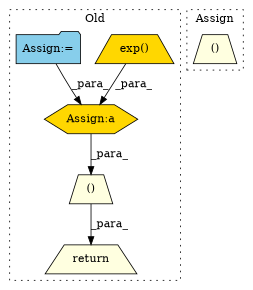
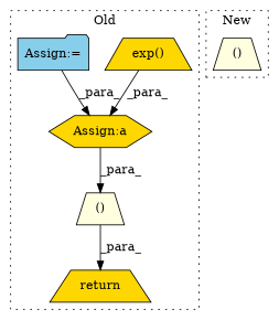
  digraph {
    node [a=54 fillcolor=gold l=11 shape=trapezium style=filled]
    n1 [a=75 l="10,1" label="exp()" s="2356,2378"]
    n2 [fillcolor=lightyellow label="()" s=2502]
    n3 [a=68 fillcolor=skyblue l=3 label="Assign:=" s=2235 shape=folder]
    n4 [a=82 l=3 label="Assign:a" s=2467 shape=hexagon]
-   n5 [a=93 fillcolor=lightyellow l=7 label=return s=2447]
+   n5 [a=93 l=7 label=return s=2447]
    n6 [fillcolor=lightyellow label="()" s=2526]
    subgraph cluster_1 {
      label=Old
      style=dotted
      n1
      n2
      n3
      n4
      n5
    }
    subgraph cluster_2 {
-     label=Assign
+     label=New
      style=dotted
      n6
    }
    n1 -> n4 [label=_para_]
    n2 -> n5 [label=_para_]
    n3 -> n4 [label=_para_]
    n4 -> n2 [label=_para_]
  }
